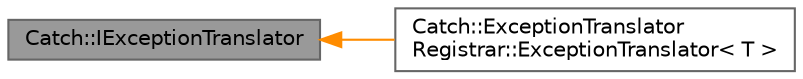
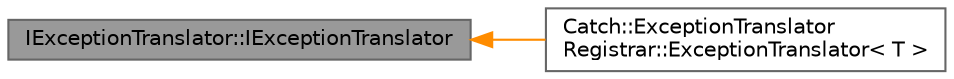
  digraph {
    rankdir=LR
    node [color=gray40 fontname=Helvetica fontsize=10 shape=box style=filled]
-   n1 [fillcolor=grey60 fontcolor=black height=0.2 label="Catch::IExceptionTranslator" width=0.4]
+   n1 [fillcolor=grey60 fontcolor=black height=0.2 label="IExceptionTranslator::IExceptionTranslator" width=0.4]
    n2 [fillcolor=white height=0.2 label="Catch::ExceptionTranslator\lRegistrar::ExceptionTranslator\< T \>" width=0.4]
    n1 -> n2 [color=darkorange dir=back fontname=Helvetica fontsize=10 labelfontname=Helvetica labelfontsize=10 style=solid]
  }
